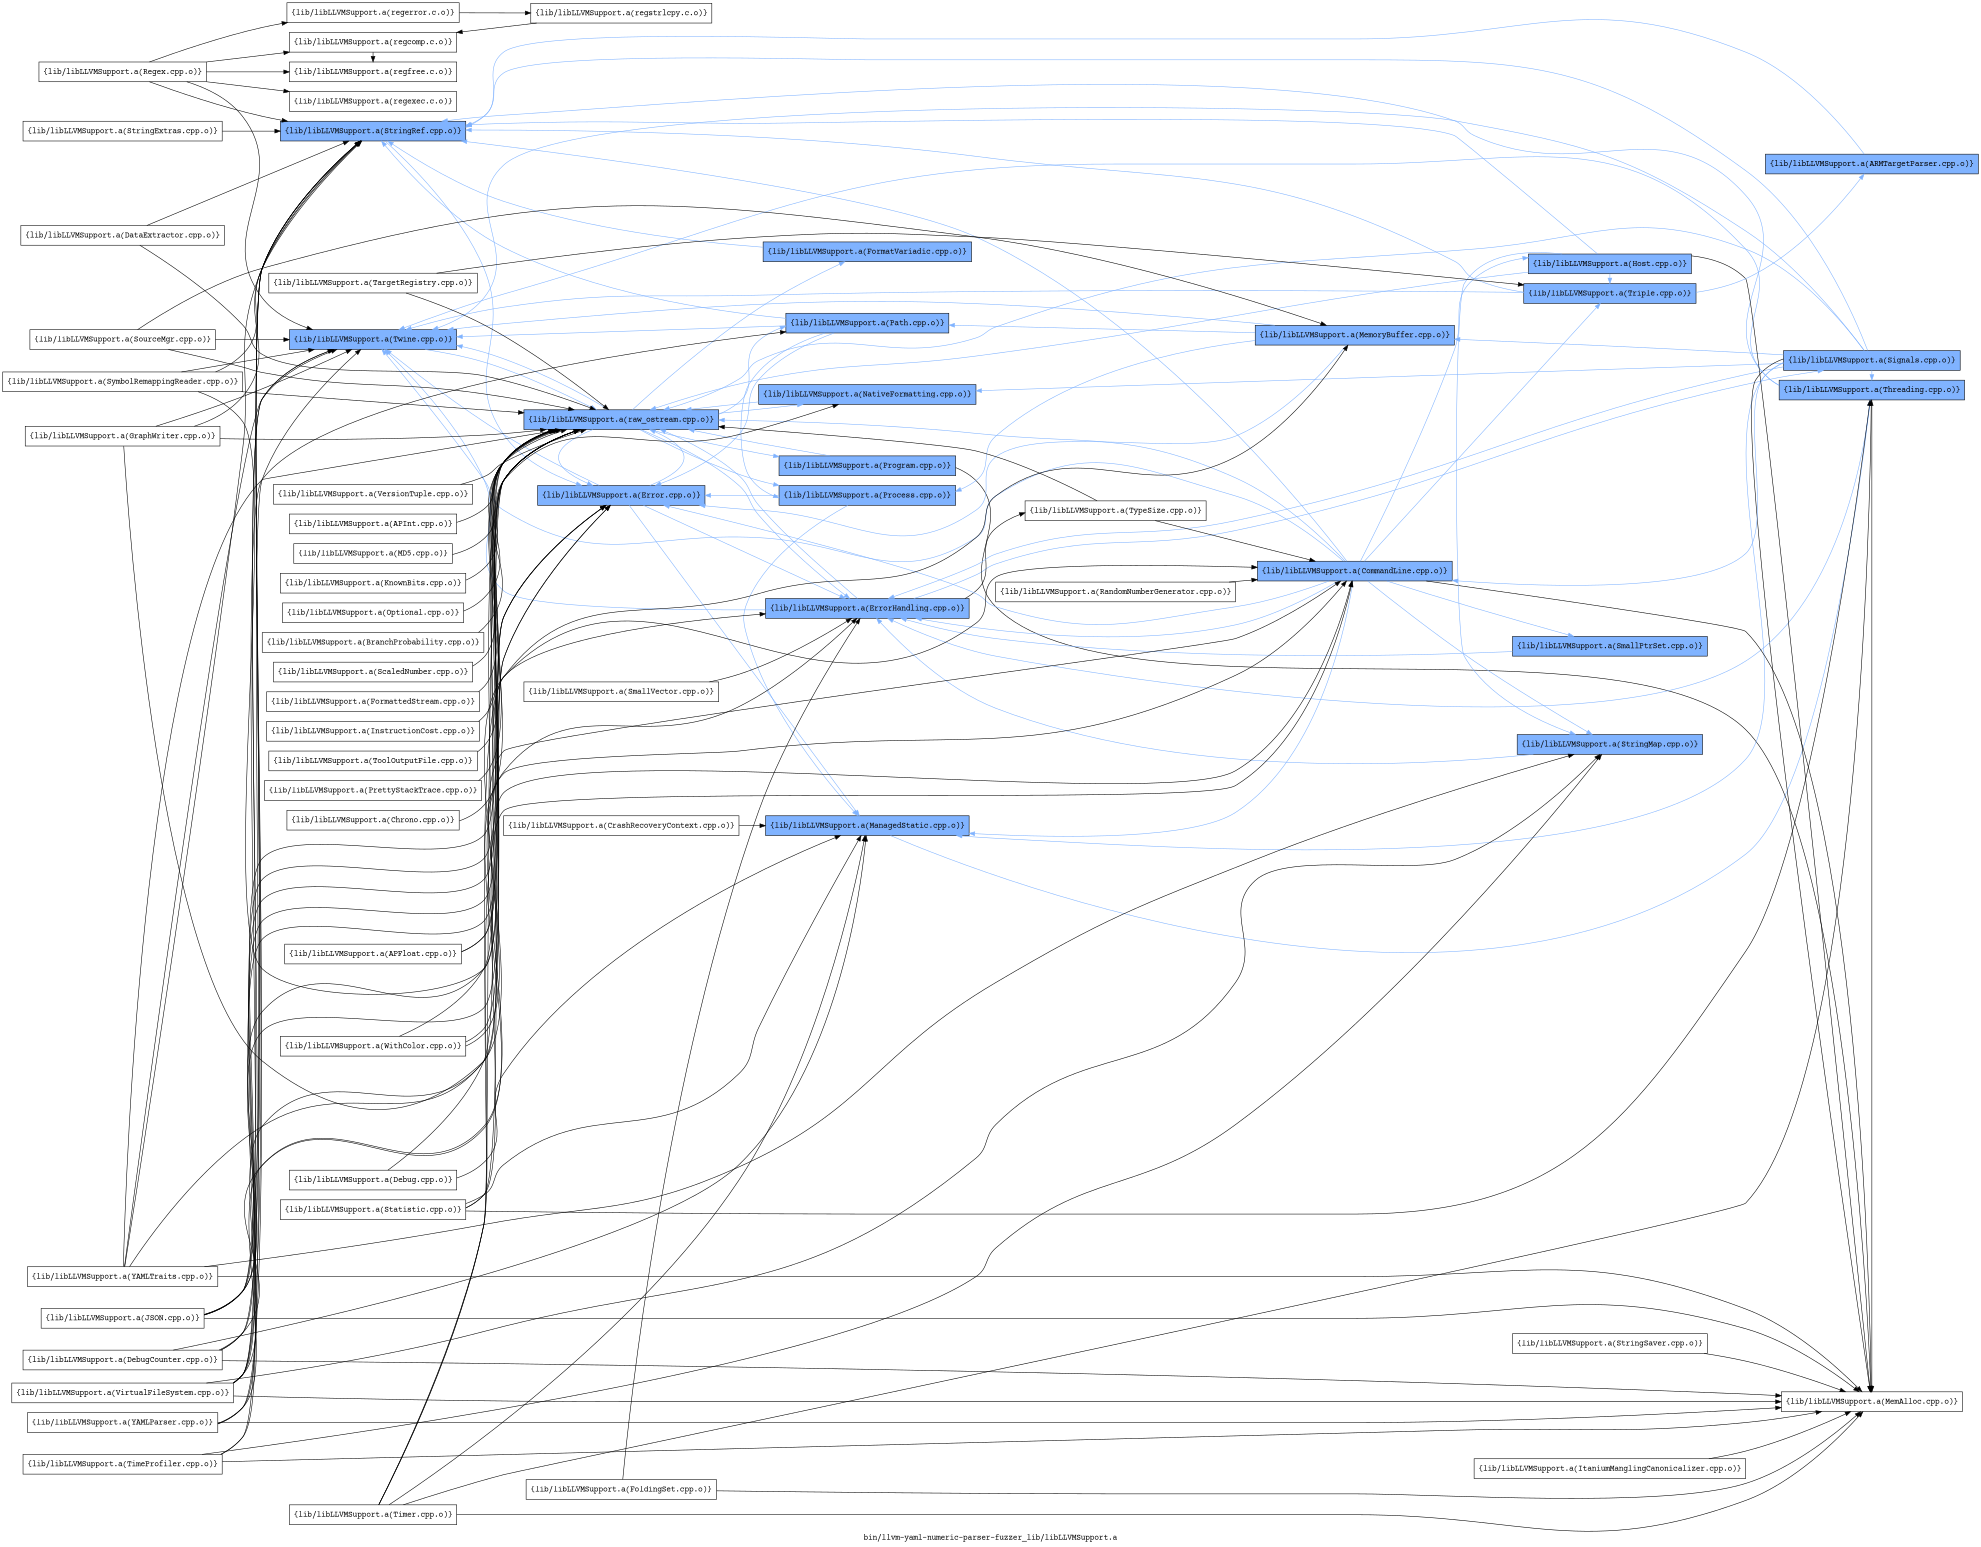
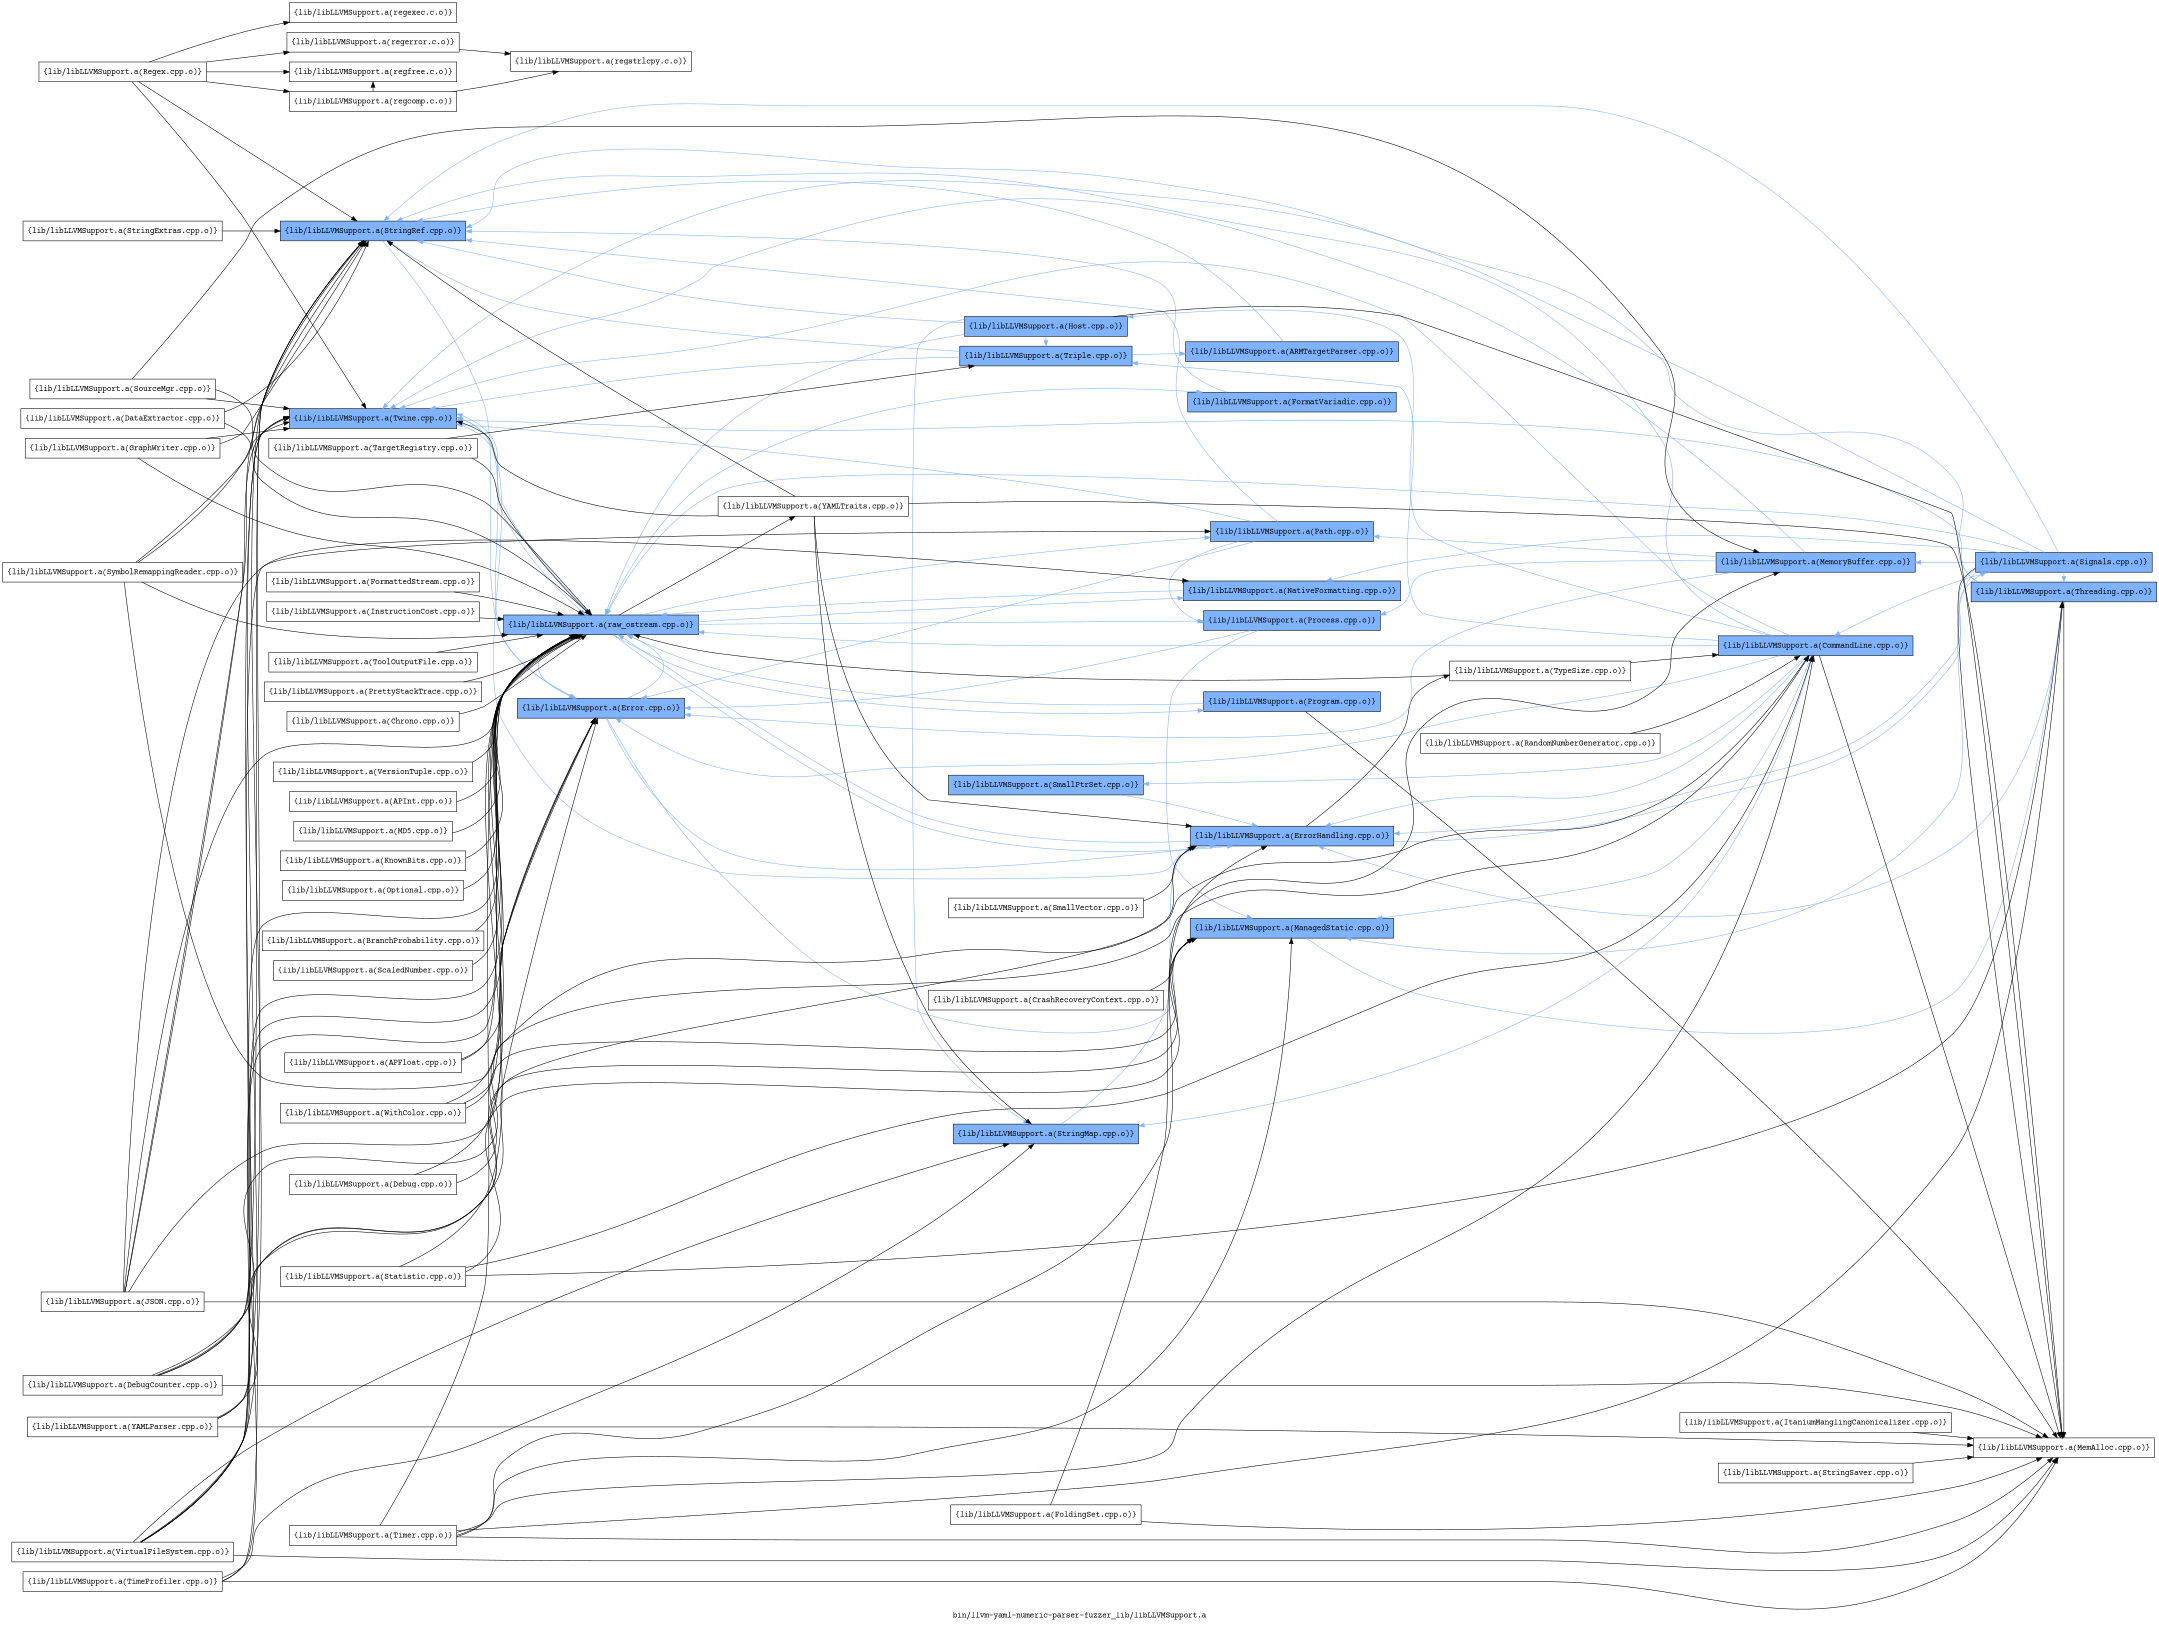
  digraph {
    fontname="Courier Prime"
    label="bin/llvm-yaml-numeric-parser-fuzzer_lib/libLLVMSupport.a"
    rankdir=LR
    node [fontname="Courier Prime" group=0 shape=box]
    edge [fontname="Courier Prime"]
    n1 [label="{lib/libLLVMSupport.a(Regex.cpp.o)}"]
    n2 [label="{lib/libLLVMSupport.a(regcomp.c.o)}"]
    n3 [label="{lib/libLLVMSupport.a(regerror.c.o)}"]
    n4 [label="{lib/libLLVMSupport.a(regexec.c.o)}"]
    n5 [label="{lib/libLLVMSupport.a(regfree.c.o)}"]
    n6 [fillcolor="0.600000 0.5 1" group=1 label="{lib/libLLVMSupport.a(StringRef.cpp.o)}" style=filled]
    n7 [fillcolor="0.600000 0.5 1" group=1 label="{lib/libLLVMSupport.a(Twine.cpp.o)}" style=filled]
    n8 [label="{lib/libLLVMSupport.a(regstrlcpy.c.o)}"]
    n9 [fillcolor="0.600000 0.5 1" group=1 label="{lib/libLLVMSupport.a(Error.cpp.o)}" style=filled]
    n10 [fillcolor="0.600000 0.5 1" group=1 label="{lib/libLLVMSupport.a(raw_ostream.cpp.o)}" style=filled]
    n11 [fillcolor="0.600000 0.5 1" group=1 label="{lib/libLLVMSupport.a(ErrorHandling.cpp.o)}" style=filled]
    n12 [fillcolor="0.600000 0.5 1" group=1 label="{lib/libLLVMSupport.a(ManagedStatic.cpp.o)}" style=filled]
    n13 [fillcolor="0.600000 0.5 1" group=1 label="{lib/libLLVMSupport.a(NativeFormatting.cpp.o)}" style=filled]
    n14 [fillcolor="0.600000 0.5 1" group=1 label="{lib/libLLVMSupport.a(FormatVariadic.cpp.o)}" style=filled]
    n15 [fillcolor="0.600000 0.5 1" group=1 label="{lib/libLLVMSupport.a(Path.cpp.o)}" style=filled]
    n16 [fillcolor="0.600000 0.5 1" group=1 label="{lib/libLLVMSupport.a(Process.cpp.o)}" style=filled]
    n17 [fillcolor="0.600000 0.5 1" group=1 label="{lib/libLLVMSupport.a(Program.cpp.o)}" style=filled]
    n18 [fillcolor="0.600000 0.5 1" group=1 label="{lib/libLLVMSupport.a(Signals.cpp.o)}" style=filled]
    n19 [fillcolor="0.600000 0.5 1" group=1 label="{lib/libLLVMSupport.a(Threading.cpp.o)}" style=filled]
    n20 [label="{lib/libLLVMSupport.a(MemAlloc.cpp.o)}"]
    n21 [fillcolor="0.600000 0.5 1" group=1 label="{lib/libLLVMSupport.a(CommandLine.cpp.o)}" style=filled]
    n22 [fillcolor="0.600000 0.5 1" group=1 label="{lib/libLLVMSupport.a(MemoryBuffer.cpp.o)}" style=filled]
    n23 [fillcolor="0.600000 0.5 1" group=1 label="{lib/libLLVMSupport.a(SmallPtrSet.cpp.o)}" style=filled]
    n24 [fillcolor="0.600000 0.5 1" group=1 label="{lib/libLLVMSupport.a(StringMap.cpp.o)}" style=filled]
    n25 [fillcolor="0.600000 0.5 1" group=1 label="{lib/libLLVMSupport.a(Host.cpp.o)}" style=filled]
    n26 [fillcolor="0.600000 0.5 1" group=1 label="{lib/libLLVMSupport.a(Triple.cpp.o)}" style=filled]
    n27 [label="{lib/libLLVMSupport.a(TypeSize.cpp.o)}"]
    n28 [fillcolor="0.600000 0.5 1" group=1 label="{lib/libLLVMSupport.a(ARMTargetParser.cpp.o)}" style=filled]
    n29 [label="{lib/libLLVMSupport.a(SmallVector.cpp.o)}"]
    n30 [label="{lib/libLLVMSupport.a(Debug.cpp.o)}"]
    n31 [label="{lib/libLLVMSupport.a(APFloat.cpp.o)}"]
    n32 [label="{lib/libLLVMSupport.a(APInt.cpp.o)}"]
    n33 [label="{lib/libLLVMSupport.a(FoldingSet.cpp.o)}"]
    n34 [label="{lib/libLLVMSupport.a(MD5.cpp.o)}"]
    n35 [label="{lib/libLLVMSupport.a(CrashRecoveryContext.cpp.o)}"]
    n36 [label="{lib/libLLVMSupport.a(StringExtras.cpp.o)}"]
    n37 [label="{lib/libLLVMSupport.a(StringSaver.cpp.o)}"]
    n38 [label="{lib/libLLVMSupport.a(VirtualFileSystem.cpp.o)}"]
    n39 [label="{lib/libLLVMSupport.a(YAMLParser.cpp.o)}"]
    n40 [label="{lib/libLLVMSupport.a(SourceMgr.cpp.o)}"]
    n41 [label="{lib/libLLVMSupport.a(WithColor.cpp.o)}"]
    n42 [label="{lib/libLLVMSupport.a(TargetRegistry.cpp.o)}"]
    n43 [label="{lib/libLLVMSupport.a(KnownBits.cpp.o)}"]
    n44 [label="{lib/libLLVMSupport.a(Optional.cpp.o)}"]
    n45 [label="{lib/libLLVMSupport.a(GraphWriter.cpp.o)}"]
    n46 [label="{lib/libLLVMSupport.a(BranchProbability.cpp.o)}"]
    n47 [label="{lib/libLLVMSupport.a(ScaledNumber.cpp.o)}"]
    n48 [label="{lib/libLLVMSupport.a(Statistic.cpp.o)}"]
    n49 [label="{lib/libLLVMSupport.a(Timer.cpp.o)}"]
    n50 [label="{lib/libLLVMSupport.a(DebugCounter.cpp.o)}"]
    n51 [label="{lib/libLLVMSupport.a(ItaniumManglingCanonicalizer.cpp.o)}"]
    n52 [label="{lib/libLLVMSupport.a(SymbolRemappingReader.cpp.o)}"]
    n53 [label="{lib/libLLVMSupport.a(DataExtractor.cpp.o)}"]
    n54 [label="{lib/libLLVMSupport.a(FormattedStream.cpp.o)}"]
    n55 [label="{lib/libLLVMSupport.a(InstructionCost.cpp.o)}"]
    n56 [label="{lib/libLLVMSupport.a(ToolOutputFile.cpp.o)}"]
    n57 [label="{lib/libLLVMSupport.a(PrettyStackTrace.cpp.o)}"]
    n58 [label="{lib/libLLVMSupport.a(Chrono.cpp.o)}"]
    n59 [label="{lib/libLLVMSupport.a(TimeProfiler.cpp.o)}"]
    n60 [label="{lib/libLLVMSupport.a(JSON.cpp.o)}"]
    n61 [label="{lib/libLLVMSupport.a(RandomNumberGenerator.cpp.o)}"]
    n62 [label="{lib/libLLVMSupport.a(YAMLTraits.cpp.o)}"]
    n63 [label="{lib/libLLVMSupport.a(VersionTuple.cpp.o)}"]
    subgraph sub_1 {
      rank=same
      n1
    }
    subgraph sub_2 {
      rank=same
      n2
      n3
      n4
      n5
      n6
      n7
    }
    subgraph sub_3 {
      rank=same
      n8
      n9
      n10
    }
    subgraph sub_4 {
      rank=same
      n11
      n12
      n13
      n14
      n15
      n16
      n17
    }
    subgraph sub_5 {
      rank=same
      n18
      n19
      n20
    }
    subgraph sub_6 {
      rank=same
      n21
      n22
    }
    subgraph sub_7 {
      rank=same
      n23
      n24
      n25
      n26
    }
    subgraph sub_8 {
      rank=same
      n1
    }
    subgraph sub_9 {
      rank=same
      n2
      n3
      n4
      n5
      n6
      n7
    }
    subgraph sub_10 {
      rank=same
      n8
      n9
      n10
    }
    subgraph sub_11 {
      rank=same
      n11
      n12
      n13
      n14
      n15
      n16
      n17
    }
    subgraph sub_12 {
      rank=same
      n18
      n19
      n20
    }
    subgraph sub_13 {
      rank=same
      n21
      n22
    }
    subgraph sub_14 {
      rank=same
      n23
      n24
      n25
      n26
    }
    n1 -> n2
    n1 -> n3
    n1 -> n4
    n1 -> n5
    n1 -> n6
    n1 -> n7
    n2 -> n5
-   n8 -> n2
+   n2 -> n8
    n3 -> n8
    n6 -> n9 [color="0.600000 0.5 1"]
    n7 -> n10 [color="0.600000 0.5 1"]
    n9 -> n7 [color="0.600000 0.5 1"]
    n9 -> n10 [color="0.600000 0.5 1"]
    n9 -> n11 [color="0.600000 0.5 1"]
    n9 -> n12 [color="0.600000 0.5 1"]
    n10 -> n7 [color="0.600000 0.5 1"]
    n10 -> n9 [color="0.600000 0.5 1"]
    n10 -> n11 [color="0.600000 0.5 1"]
    n10 -> n13 [color="0.600000 0.5 1"]
    n10 -> n14 [color="0.600000 0.5 1"]
    n10 -> n15 [color="0.600000 0.5 1"]
    n10 -> n16 [color="0.600000 0.5 1"]
    n10 -> n17 [color="0.600000 0.5 1"]
    n11 -> n7 [color="0.600000 0.5 1"]
    n11 -> n10 [color="0.600000 0.5 1"]
    n11 -> n18 [color="0.600000 0.5 1"]
    n11 -> n27
    n12 -> n19 [color="0.600000 0.5 1"]
    n13 -> n10 [color="0.600000 0.5 1"]
    n14 -> n6 [color="0.600000 0.5 1"]
    n15 -> n6 [color="0.600000 0.5 1"]
    n15 -> n7 [color="0.600000 0.5 1"]
    n15 -> n9 [color="0.600000 0.5 1"]
    n15 -> n16 [color="0.600000 0.5 1"]
    n16 -> n9 [color="0.600000 0.5 1"]
    n16 -> n12 [color="0.600000 0.5 1"]
    n17 -> n10 [color="0.600000 0.5 1"]
    n17 -> n20
    n18 -> n6 [color="0.600000 0.5 1"]
    n18 -> n7 [color="0.600000 0.5 1"]
    n18 -> n10 [color="0.600000 0.5 1"]
    n18 -> n11 [color="0.600000 0.5 1"]
    n18 -> n12 [color="0.600000 0.5 1"]
    n18 -> n13 [color="0.600000 0.5 1"]
    n18 -> n19 [color="0.600000 0.5 1"]
    n18 -> n20
    n18 -> n21 [color="0.600000 0.5 1"]
    n18 -> n22 [color="0.600000 0.5 1"]
    n19 -> n6 [color="0.600000 0.5 1"]
    n19 -> n7 [color="0.600000 0.5 1"]
    n19 -> n11 [color="0.600000 0.5 1"]
    n19 -> n20
    n21 -> n6 [color="0.600000 0.5 1"]
    n21 -> n7 [color="0.600000 0.5 1"]
    n21 -> n9 [color="0.600000 0.5 1"]
    n21 -> n10 [color="0.600000 0.5 1"]
    n21 -> n11 [color="0.600000 0.5 1"]
    n21 -> n12 [color="0.600000 0.5 1"]
    n21 -> n20
    n21 -> n23 [color="0.600000 0.5 1"]
    n21 -> n24 [color="0.600000 0.5 1"]
    n21 -> n25 [color="0.600000 0.5 1"]
    n21 -> n26 [color="0.600000 0.5 1"]
    n22 -> n7 [color="0.600000 0.5 1"]
    n22 -> n9 [color="0.600000 0.5 1"]
    n22 -> n15 [color="0.600000 0.5 1"]
    n22 -> n16 [color="0.600000 0.5 1"]
    n23 -> n11 [color="0.600000 0.5 1"]
    n24 -> n11 [color="0.600000 0.5 1"]
    n25 -> n6 [color="0.600000 0.5 1"]
    n25 -> n10 [color="0.600000 0.5 1"]
    n25 -> n20
    n25 -> n24 [color="0.600000 0.5 1"]
    n25 -> n26 [color="0.600000 0.5 1"]
    n26 -> n6 [color="0.600000 0.5 1"]
    n26 -> n7 [color="0.600000 0.5 1"]
    n26 -> n28 [color="0.600000 0.5 1"]
    n27 -> n10
    n27 -> n21
    n28 -> n6 [color="0.600000 0.5 1"]
    n29 -> n11
    n30 -> n10
    n30 -> n12
    n31 -> n9
    n31 -> n10
    n32 -> n10
    n33 -> n11
    n33 -> n20
    n34 -> n10
    n35 -> n12
    n36 -> n6
    n37 -> n20
    n38 -> n6
    n38 -> n7
    n38 -> n9
    n38 -> n10
    n38 -> n15
    n38 -> n20
    n38 -> n24
    n39 -> n6
    n39 -> n10
    n39 -> n11
    n39 -> n20
    n40 -> n7
    n40 -> n10
    n40 -> n22
    n41 -> n9
    n41 -> n10
    n41 -> n21
    n42 -> n10
    n42 -> n26
    n43 -> n10
    n44 -> n10
    n45 -> n6
    n45 -> n7
    n45 -> n10
-   n45 -> n21
    n46 -> n10
    n47 -> n10
    n48 -> n10
    n48 -> n12
    n48 -> n19
    n48 -> n21
    n49 -> n10
    n49 -> n12
    n49 -> n19
    n49 -> n20
    n49 -> n21
    n49 -> n22
    n50 -> n6
    n50 -> n10
    n50 -> n12
    n50 -> n20
    n50 -> n21
    n51 -> n20
    n52 -> n6
    n52 -> n7
    n52 -> n9
    n52 -> n10
    n53 -> n6
    n53 -> n10
    n54 -> n10
    n55 -> n10
    n56 -> n10
    n57 -> n10
    n58 -> n10
    n59 -> n7
    n59 -> n10
    n59 -> n20
    n59 -> n24
    n60 -> n6
    n60 -> n7
    n60 -> n9
    n60 -> n10
    n60 -> n13
    n60 -> n20
    n61 -> n21
    n62 -> n6
    n62 -> n7
-   n62 -> n10
+   n10 -> n62
    n62 -> n11
    n62 -> n20
    n62 -> n24
    n63 -> n10
  }
